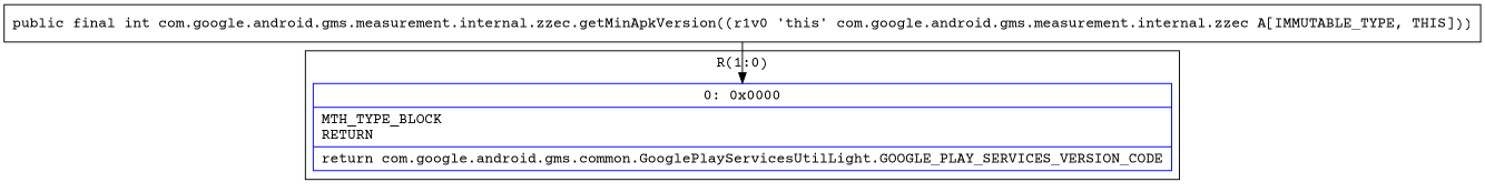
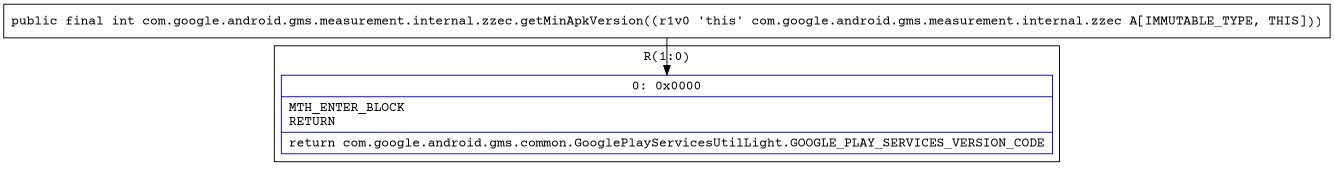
  digraph {
    fontname="Courier Prime"
    node [shape=record fontname="Courier Prime"]
-   n1 [color=blue label="{0\:\ 0x0000|MTH_TYPE_BLOCK\lRETURN\l|return com.google.android.gms.common.GooglePlayServicesUtilLight.GOOGLE_PLAY_SERVICES_VERSION_CODE\l}"]
+   n1 [color=blue label="{0\:\ 0x0000|MTH_ENTER_BLOCK\lRETURN\l|return com.google.android.gms.common.GooglePlayServicesUtilLight.GOOGLE_PLAY_SERVICES_VERSION_CODE\l}"]
    n2 [label="{public final int com.google.android.gms.measurement.internal.zzec.getMinApkVersion((r1v0 'this' com.google.android.gms.measurement.internal.zzec A[IMMUTABLE_TYPE, THIS])) }"]
    subgraph cluster_1 {
      label="R(1:0)"
      n1
    }
    n2 -> n1 [fontname="Courier Prime"]
  }
